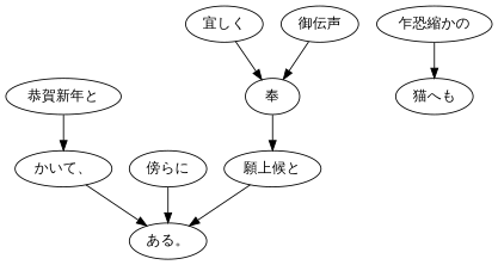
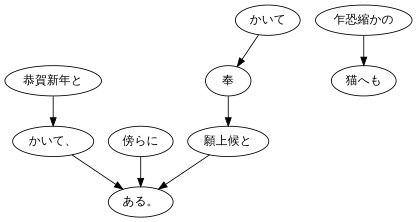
  digraph {
    fontname="IBM Plex Sans"
    node [fontname="IBM Plex Sans"]
    edge [fontname="IBM Plex Sans"]
    n1 [label="恭賀新年と"]
    n2 [label="かいて、"]
    n3 [label="ある。"]
    n4 [label="傍らに"]
    n5 [label="乍恐縮かの"]
    n6 [label="猫へも"]
-   n7 [label="宜しく"]
    n8 [label="奉"]
    n9 [label="願上候と"]
-   n10 [label="御伝声"]
+   n10 [label="かいて"]
    n1 -> n2
    n2 -> n3
    n4 -> n3
    n5 -> n6
-   n7 -> n8
    n8 -> n9
    n9 -> n3
    n10 -> n8
  }
